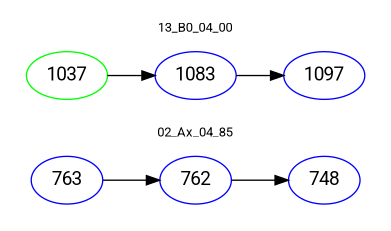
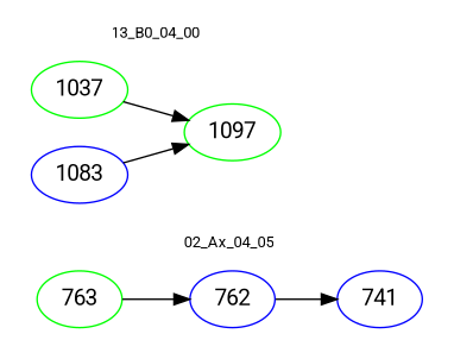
  digraph {
    fontname=Roboto
    rankdir=LR
    node [color=blue fontname=Roboto]
    edge [color=black fontname=Roboto]
-   n1 [label=763]
+   n1 [color=green label=763]
    n2 [label=762]
-   n3 [label=748]
+   n3 [label=741]
    n4 [color=green label=1037]
    n5 [label=1083]
-   n6 [label=1097]
+   n6 [color=green label=1097]
    subgraph cluster_1 {
      color=white
      fontsize=10
-     label="02_Ax_04_85"
+     label="02_Ax_04_05"
      n1
      n2
      n3
    }
    subgraph cluster_2 {
      color=white
      fontsize=10
      label="13_B0_04_00"
      n4
      n5
      n6
    }
    n1 -> n2
    n2 -> n3
-   n4 -> n5
+   n4 -> n6
    n5 -> n6
  }
